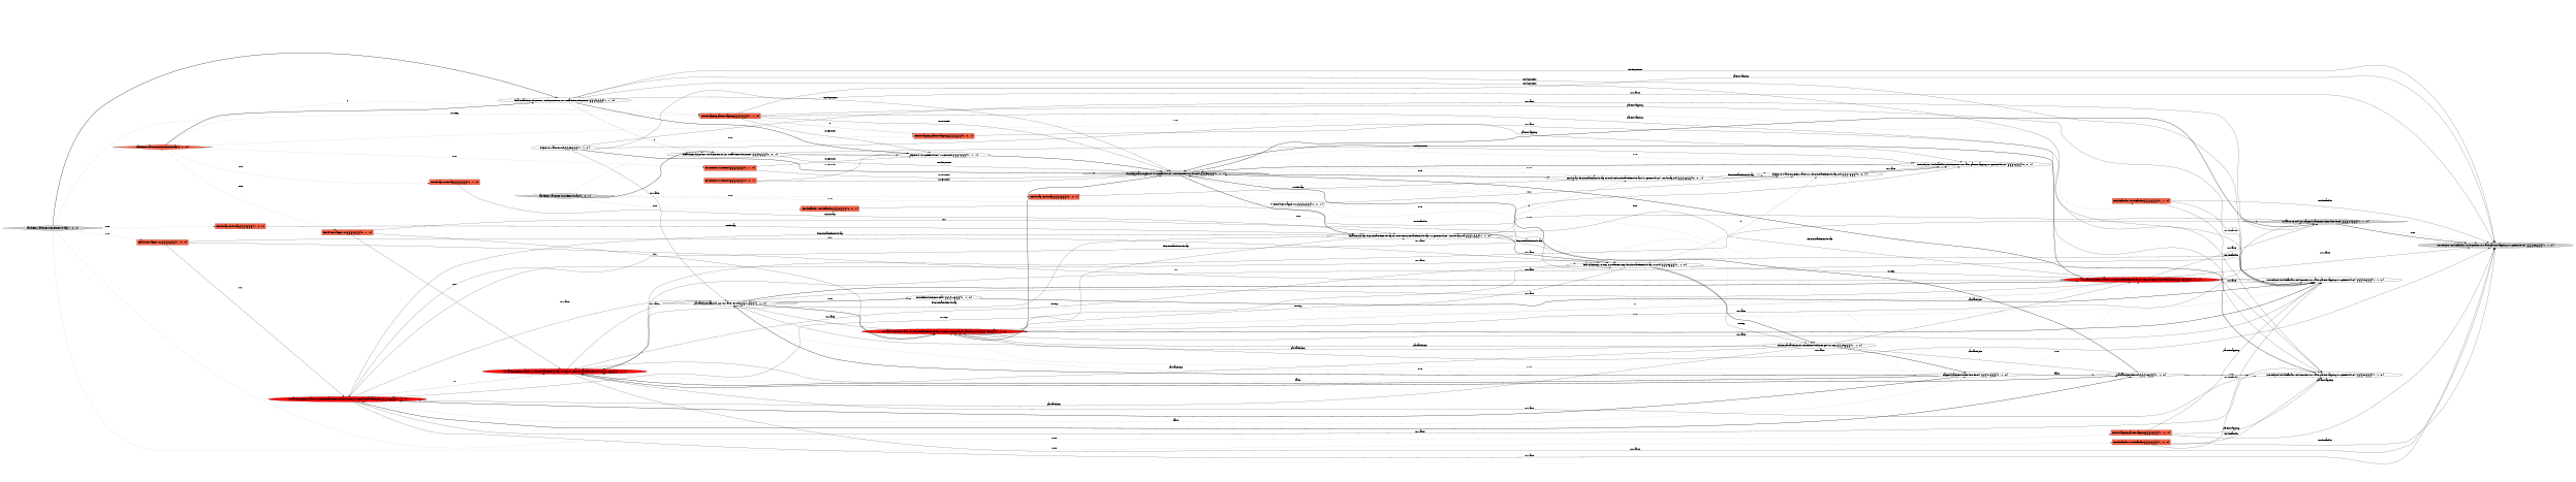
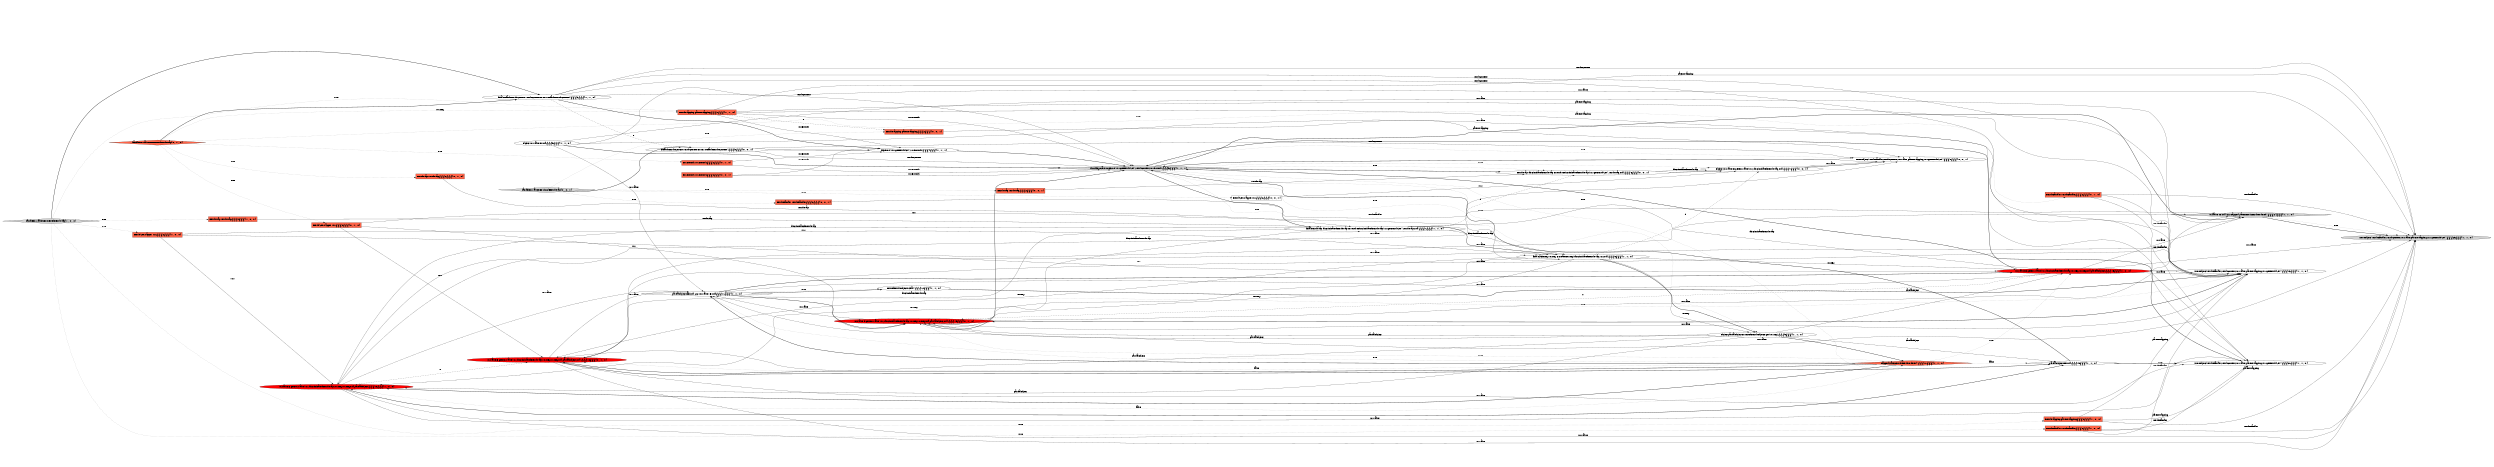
  digraph {
    rankdir=LR
    node [fillcolor=white shape=ellipse style=filled]
    edge [style=solid]
    n1 [fillcolor=lightgray label="rowValue != null && mappedStatement.isResultOrdered()@@@24@@@['1', '1', '0']" shape=diamond]
    n2 [fillcolor=lightgray label="storeObject(resultHandler,resultContext,rowValue,parentMapping,rsw.getResultSet())@@@25@@@['1', '1', '0']"]
    n3 [fillcolor=lightgray label="shouldProcessMoreRows(rsw.getResultSet(),resultContext,rowBounds)@@@5@@@['1', '1', '1']" shape=diamond]
    n4 [label="ResultMap discriminatedResultMap = resolveDiscriminatedResultMap(rsw.getResultSet(),resultMap,null)@@@6@@@['0', '0', '1']"]
    n5 [label="final ResultMap discriminatedResultMap = resolveDiscriminatedResultMap(rsw.getResultSet(),resultMap,null)@@@7@@@['1', '1', '0']"]
-   n6 [label="mappedStatement.isResultOrdered()@@@10@@@['1', '1', '0']" shape=diamond]
+   n6 [fillcolor=tomato label="mappedStatement.isResultOrdered()@@@10@@@['1', '1', '0']" shape=diamond]
    n7 [label="Object partialObject = nestedResultObjects.get(rowKey)@@@9@@@['1', '1', '0']"]
    n8 [label="Object rowValue = getRowValue(rsw,discriminatedResultMap,null)@@@7@@@['0', '0', '1']"]
    n9 [label="final CacheKey rowKey = createRowKey(discriminatedResultMap,rsw,null)@@@8@@@['1', '1', '0']"]
    n10 [label="storeObject(resultHandler,resultContext,rowValue,parentMapping,rsw.getResultSet())@@@8@@@['0', '0', '1']"]
    n11 [fillcolor=red label="rowValue = getRowValue(rsw,discriminatedResultMap,rowKey,rowKey,null,partialObject)@@@18@@@['1', '0', '0']"]
    n12 [fillcolor=red label="rowValue = getRowValue(rsw,discriminatedResultMap,rowKey,rowKey,null,partialObject,null)@@@18@@@['0', '1', '0']"]
    n13 [fillcolor=red label="rowValue = getRowValue(rsw,discriminatedResultMap,rowKey,rowKey,null,partialObject,null)@@@15@@@['0', '1', '0']"]
    n14 [fillcolor=red label="rowValue = getRowValue(rsw,discriminatedResultMap,rowKey,rowKey,null,partialObject)@@@15@@@['1', '0', '0']"]
    n15 [label="partialObject == null && rowValue != null@@@11@@@['1', '1', '0']" shape=diamond]
    n16 [label="partialObject == null@@@19@@@['1', '1', '0']" shape=diamond]
    n17 [fillcolor=tomato label="RowBounds rowBounds@@@2@@@['0', '1', '0']" shape=box]
    n18 [label="skipRows(rsw.getResultSet(),rowBounds)@@@4@@@['1', '1', '1']"]
    n19 [label="storeObject(resultHandler,resultContext,rowValue,parentMapping,rsw.getResultSet())@@@13@@@['1', '1', '0']"]
    n20 [label="storeObject(resultHandler,resultContext,rowValue,parentMapping,rsw.getResultSet())@@@20@@@['1', '1', '0']"]
    n21 [label="nestedResultObjects.clear()@@@12@@@['1', '1', '0']"]
    n22 [fillcolor=tomato label="ResultMapping parentMapping@@@2@@@['1', '0', '0']" shape=box]
    n23 [label="Object rowValue = null@@@5@@@['1', '1', '0']"]
    n24 [fillcolor=lightgray label="handleRowValuesForSimpleResultMap['0', '0', '1']" shape=diamond]
    n25 [fillcolor=tomato label="ResultHandler resultHandler@@@2@@@['0', '0', '1']" shape=box]
    n26 [fillcolor=tomato label="ResultMap resultMap@@@2@@@['0', '0', '1']" shape=box]
    n27 [fillcolor=tomato label="ResultMapping parentMapping@@@2@@@['0', '0', '1']" shape=box]
    n28 [label="DefaultResultContext resultContext = new DefaultResultContext()@@@3@@@['0', '0', '1']"]
    n29 [label="ResultSetWrapper rsw@@@2@@@['0', '0', '1']" shape=box]
    n30 [fillcolor=tomato label="RowBounds rowBounds@@@2@@@['0', '0', '1']" shape=box]
    n31 [fillcolor=tomato label="ResultSetWrapper rsw@@@2@@@['0', '1', '0']" shape=box]
    n32 [fillcolor=tomato label="ResultSetWrapper rsw@@@2@@@['1', '0', '0']" shape=box]
    n33 [label="final DefaultResultContext resultContext = new DefaultResultContext()@@@3@@@['1', '1', '0']"]
    n34 [fillcolor=tomato label="ResultHandler resultHandler@@@2@@@['0', '1', '0']" shape=box]
    n35 [fillcolor=tomato label="ResultMapping parentMapping@@@2@@@['1', '1', '0']" shape=box]
    n36 [fillcolor=tomato label="ResultMap resultMap@@@2@@@['0', '1', '0']" shape=box]
    n37 [fillcolor=tomato label="handleRowValuesForNestedResultMap['0', '1', '0']" shape=diamond]
    n38 [fillcolor=lightgray label="handleRowValuesForNestedResultMap['1', '0', '0']" shape=diamond]
    n39 [fillcolor=tomato label="ResultMap resultMap@@@2@@@['1', '0', '0']" shape=box]
    n40 [fillcolor=tomato label="ResultHandler resultHandler@@@2@@@['1', '0', '0']" shape=box]
    n1 -> n2 [style=bold]
    n1 -> n2 [label=true style=dotted]
    n3 -> n1 [style=bold]
    n3 -> n4 [label=true style=dotted]
    n3 -> n4 [style=bold]
    n3 -> n5 [style=bold]
    n3 -> n5 [label=true style=dotted]
    n3 -> n6 [label=true style=dotted]
    n3 -> n7 [label=true style=dotted]
    n3 -> n8 [label=true style=dotted]
    n3 -> n9 [label=true style=dotted]
    n3 -> n10 [label=true style=dotted]
    n4 -> n8 [style=bold]
    n4 -> n8 [label=discriminatedResultMap]
    n5 -> n4 [label=0 style=dashed]
    n5 -> n9 [label=discriminatedResultMap]
    n5 -> n9 [style=bold]
    n5 -> n11 [label=discriminatedResultMap]
    n5 -> n12 [label=discriminatedResultMap]
    n5 -> n13 [label=discriminatedResultMap]
    n5 -> n14 [label=discriminatedResultMap]
    n6 -> n11 [style=bold]
    n6 -> n11 [label=false style=dotted]
    n6 -> n12 [label=false style=dotted]
    n6 -> n12 [style=bold]
    n6 -> n13 [label=true style=dotted]
    n6 -> n14 [label=true style=dotted]
    n6 -> n15 [label=true style=dotted]
    n6 -> n15 [style=bold]
-   n6 -> n16 [label=false style=bold]
+   n6 -> n16 [label=false style=dotted]
    n7 -> n6 [style=bold]
    n7 -> n11 [label=partialObject]
    n7 -> n12 [label=partialObject]
    n7 -> n13 [label=partialObject]
    n7 -> n14 [label=partialObject]
    n7 -> n15 [label=partialObject]
    n7 -> n16 [label=partialObject]
    n8 -> n10 [label=rowValue]
    n8 -> n10 [style=bold]
    n9 -> n7 [style=bold]
    n9 -> n7 [label=rowKey]
    n9 -> n8 [label=0 style=dashed]
    n9 -> n11 [label=rowKey]
    n9 -> n12 [label=rowKey]
    n9 -> n13 [label=rowKey]
    n9 -> n14 [label=rowKey]
    n10 -> n3 [style=bold]
    n11 -> n1 [label=rowValue]
    n11 -> n2 [label=rowValue]
    n11 -> n12 [label=0 style=dashed]
    n11 -> n15 [label=rowValue]
    n11 -> n16 [style=bold]
    n11 -> n19 [label=rowValue]
    n11 -> n20 [label=rowValue]
    n12 -> n1 [label=rowValue]
    n12 -> n2 [label=rowValue]
    n12 -> n15 [label=rowValue]
    n12 -> n16 [style=bold]
    n12 -> n19 [label=rowValue]
    n12 -> n20 [label=rowValue]
    n13 -> n1 [label=rowValue]
    n13 -> n2 [label=rowValue]
    n13 -> n3 [style=bold]
    n13 -> n15 [label=rowValue]
    n13 -> n19 [label=rowValue]
    n14 -> n1 [label=rowValue]
    n14 -> n2 [label=rowValue]
    n14 -> n3 [style=bold]
    n14 -> n13 [label=0 style=dashed]
    n14 -> n15 [label=rowValue]
    n14 -> n19 [label=rowValue]
    n15 -> n13 [style=bold]
    n15 -> n14 [style=bold]
    n15 -> n19 [label=true style=dotted]
    n15 -> n21 [style=bold]
    n15 -> n21 [label=true style=dotted]
    n16 -> n3 [style=bold]
    n16 -> n20 [style=bold]
    n16 -> n20 [label=true style=dotted]
    n17 -> n3 [label=rowBounds]
    n17 -> n18 [label=rowBounds]
    n18 -> n3 [style=bold]
    n19 -> n13 [style=bold]
    n19 -> n14 [style=bold]
    n20 -> n3 [style=bold]
    n21 -> n19 [style=bold]
    n22 -> n2 [label=parentMapping]
    n22 -> n19 [label=parentMapping]
    n22 -> n20 [label=parentMapping]
    n23 -> n1 [label=rowValue]
    n23 -> n2 [label=rowValue]
    n23 -> n3 [style=bold]
    n23 -> n15 [label=rowValue]
    n23 -> n19 [label=rowValue]
    n24 -> n25 [label=true style=dotted]
    n24 -> n26 [label=true style=dotted]
    n24 -> n27 [label=true style=dotted]
    n24 -> n28 [style=bold]
    n24 -> n29 [label=true style=dotted]
    n25 -> n10 [label=resultHandler]
    n26 -> n4 [label=resultMap]
    n27 -> n10 [label=parentMapping]
    n28 -> n3 [label=resultContext]
    n28 -> n10 [label=resultContext]
    n28 -> n18 [style=bold]
    n29 -> n8 [label=rsw]
    n30 -> n3 [label=rowBounds]
    n30 -> n18 [label=rowBounds]
    n31 -> n9 [label=rsw]
    n31 -> n12 [label=rsw]
    n31 -> n13 [label=rsw]
    n32 -> n9 [label=rsw]
    n32 -> n11 [label=rsw]
    n32 -> n14 [label=rsw]
    n33 -> n2 [label=resultContext]
    n33 -> n3 [label=resultContext]
    n33 -> n18 [style=bold]
    n33 -> n19 [label=resultContext]
    n33 -> n20 [label=resultContext]
    n33 -> n28 [label=0 style=dashed]
    n34 -> n2 [label=resultHandler]
    n34 -> n19 [label=resultHandler]
    n34 -> n20 [label=resultHandler]
    n35 -> n2 [label=parentMapping]
    n35 -> n3 [label=rowBounds]
    n35 -> n18 [label=rowBounds]
    n35 -> n19 [label=parentMapping]
    n35 -> n20 [label=parentMapping]
    n35 -> n27 [label=0 style=dashed]
    n36 -> n5 [label=resultMap]
    n37 -> n17 [label=true style=dotted]
    n37 -> n31 [label=true style=dotted]
    n37 -> n33 [style=bold]
    n37 -> n34 [label=true style=dotted]
    n37 -> n35 [label=rowKey style=dotted]
    n37 -> n36 [label=true style=dotted]
    n38 -> n22 [label=true style=dotted]
    n38 -> n32 [label=true style=dotted]
    n38 -> n33 [style=bold]
-   n38 -> n35 [label=0 style=dotted]
+   n38 -> n35 [label=true style=dotted]
    n38 -> n39 [label=true style=dotted]
    n38 -> n40 [label=true style=dotted]
    n39 -> n5 [label=resultMap]
    n40 -> n2 [label=resultHandler]
    n40 -> n19 [label=resultHandler]
    n40 -> n20 [label=resultHandler]
  }
